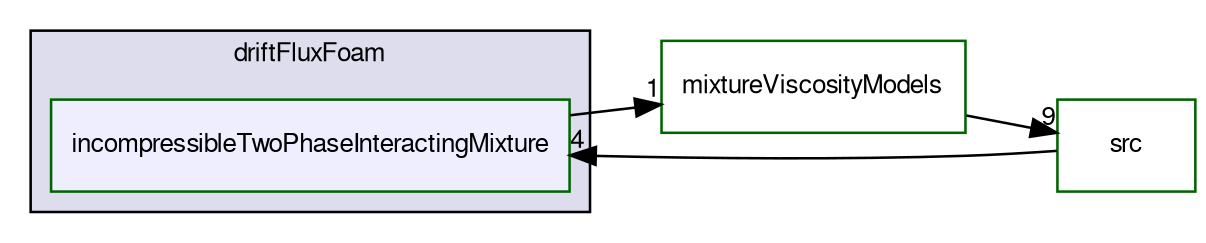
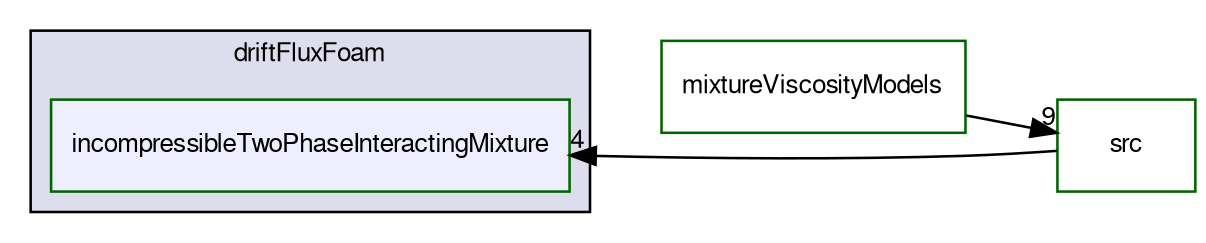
  digraph {
    compound=true
    rankdir=LR
    node [color=darkgreen fontname=FreeSans fontsize=10 shape=box]
    edge [labeldistance=1.5 labelfontname=FreeSans labelfontsize=10]
    n1 [fillcolor="#eeeeff" label=incompressibleTwoPhaseInteractingMixture pencolor=black style=filled]
    n2 [label=mixtureViscosityModels]
    n3 [label=src]
    subgraph cluster_1 {
      bgcolor="#ddddee"
      fontname=FreeSans
      fontsize=10
      label=driftFluxFoam
      pencolor=black
      n1
    }
-   n1 -> n2 [headlabel=1]
    n2 -> n3 [headlabel=9]
    n3 -> n1 [headlabel=4]
  }
